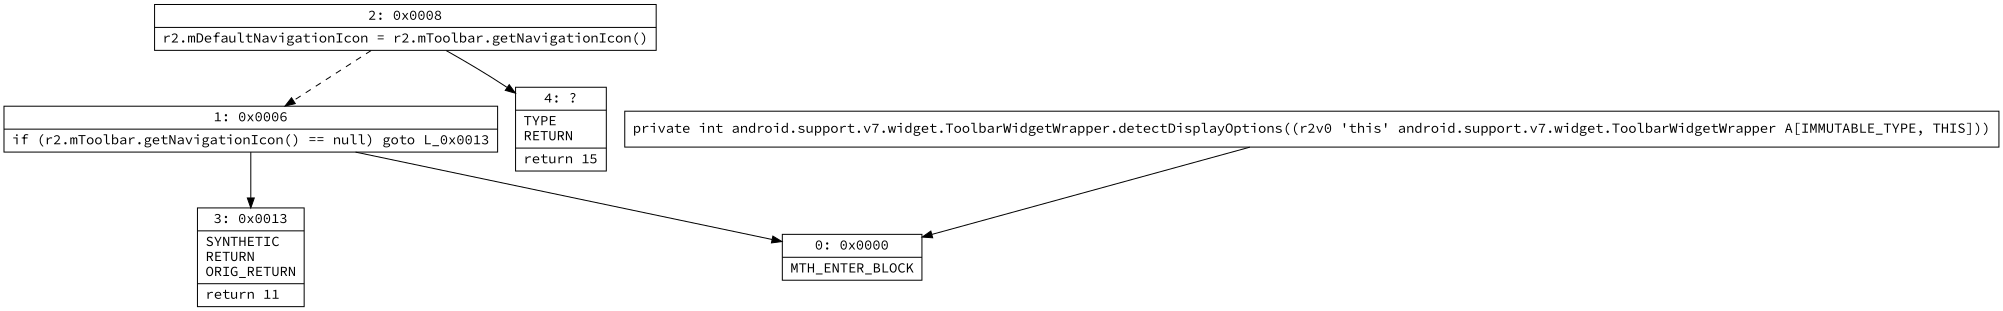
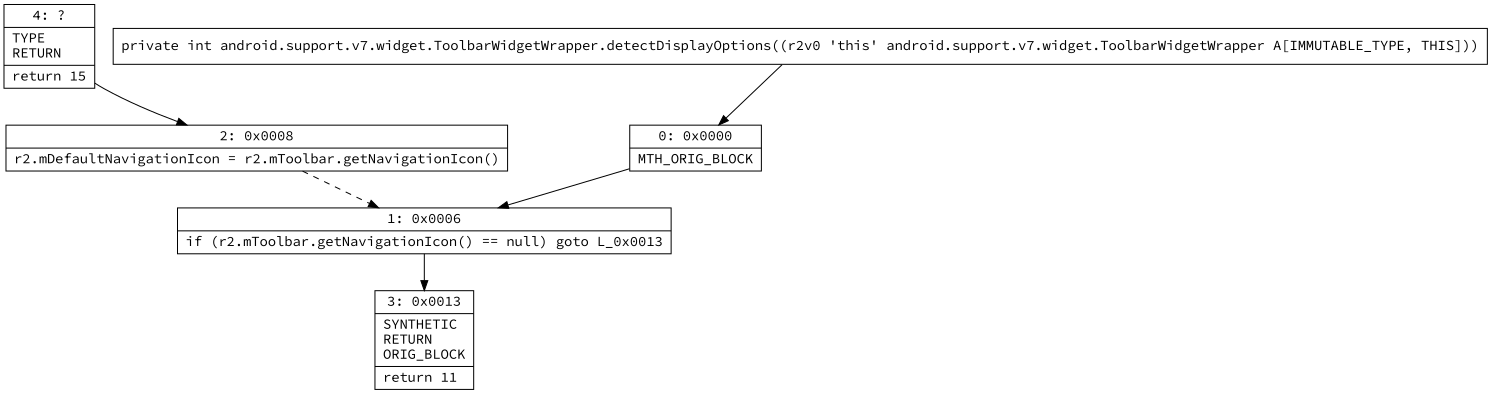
  digraph {
    fontname="Source Code Pro"
    node [fontname="Source Code Pro" shape=record]
    edge [fontname="Source Code Pro"]
-   n1 [label="{0\:\ 0x0000|MTH_ENTER_BLOCK\l}"]
+   n1 [label="{0\:\ 0x0000|MTH_ORIG_BLOCK\l}"]
    n2 [label="{1\:\ 0x0006|if (r2.mToolbar.getNavigationIcon() == null) goto L_0x0013\l}"]
-   n3 [label="{3\:\ 0x0013|SYNTHETIC\lRETURN\lORIG_RETURN\l|return 11\l}"]
+   n3 [label="{3\:\ 0x0013|SYNTHETIC\lRETURN\lORIG_BLOCK\l|return 11\l}"]
    n4 [label="{2\:\ 0x0008|r2.mDefaultNavigationIcon = r2.mToolbar.getNavigationIcon()\l}"]
    n5 [label="{4\:\ ?|TYPE\lRETURN\l|return 15\l}"]
    n6 [label="{private int android.support.v7.widget.ToolbarWidgetWrapper.detectDisplayOptions((r2v0 'this' android.support.v7.widget.ToolbarWidgetWrapper A[IMMUTABLE_TYPE, THIS])) }"]
-   n2 -> n1
+   n1 -> n2
    n2 -> n3
    n4 -> n2 [style=dashed]
-   n4 -> n5
+   n5 -> n4
    n6 -> n1
  }
